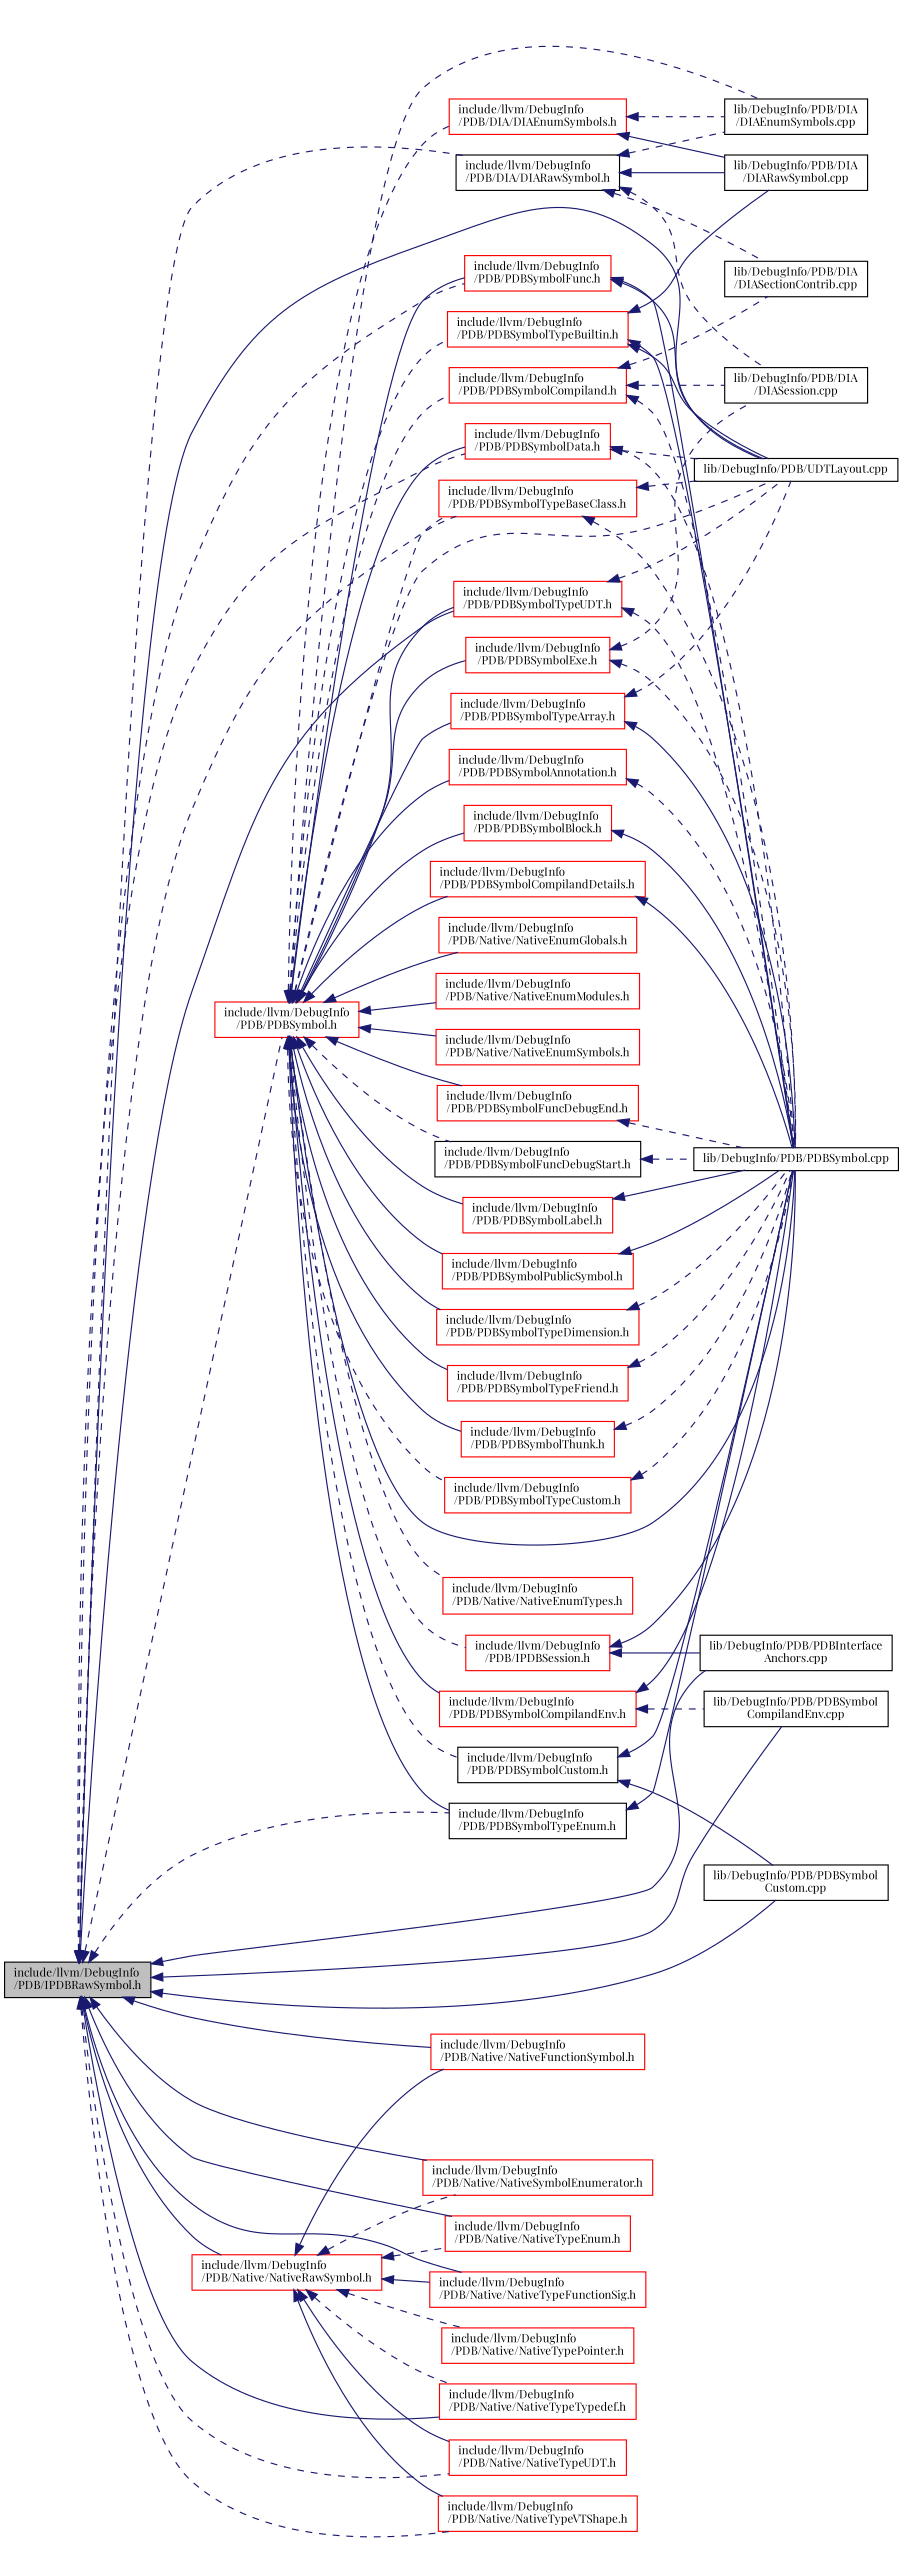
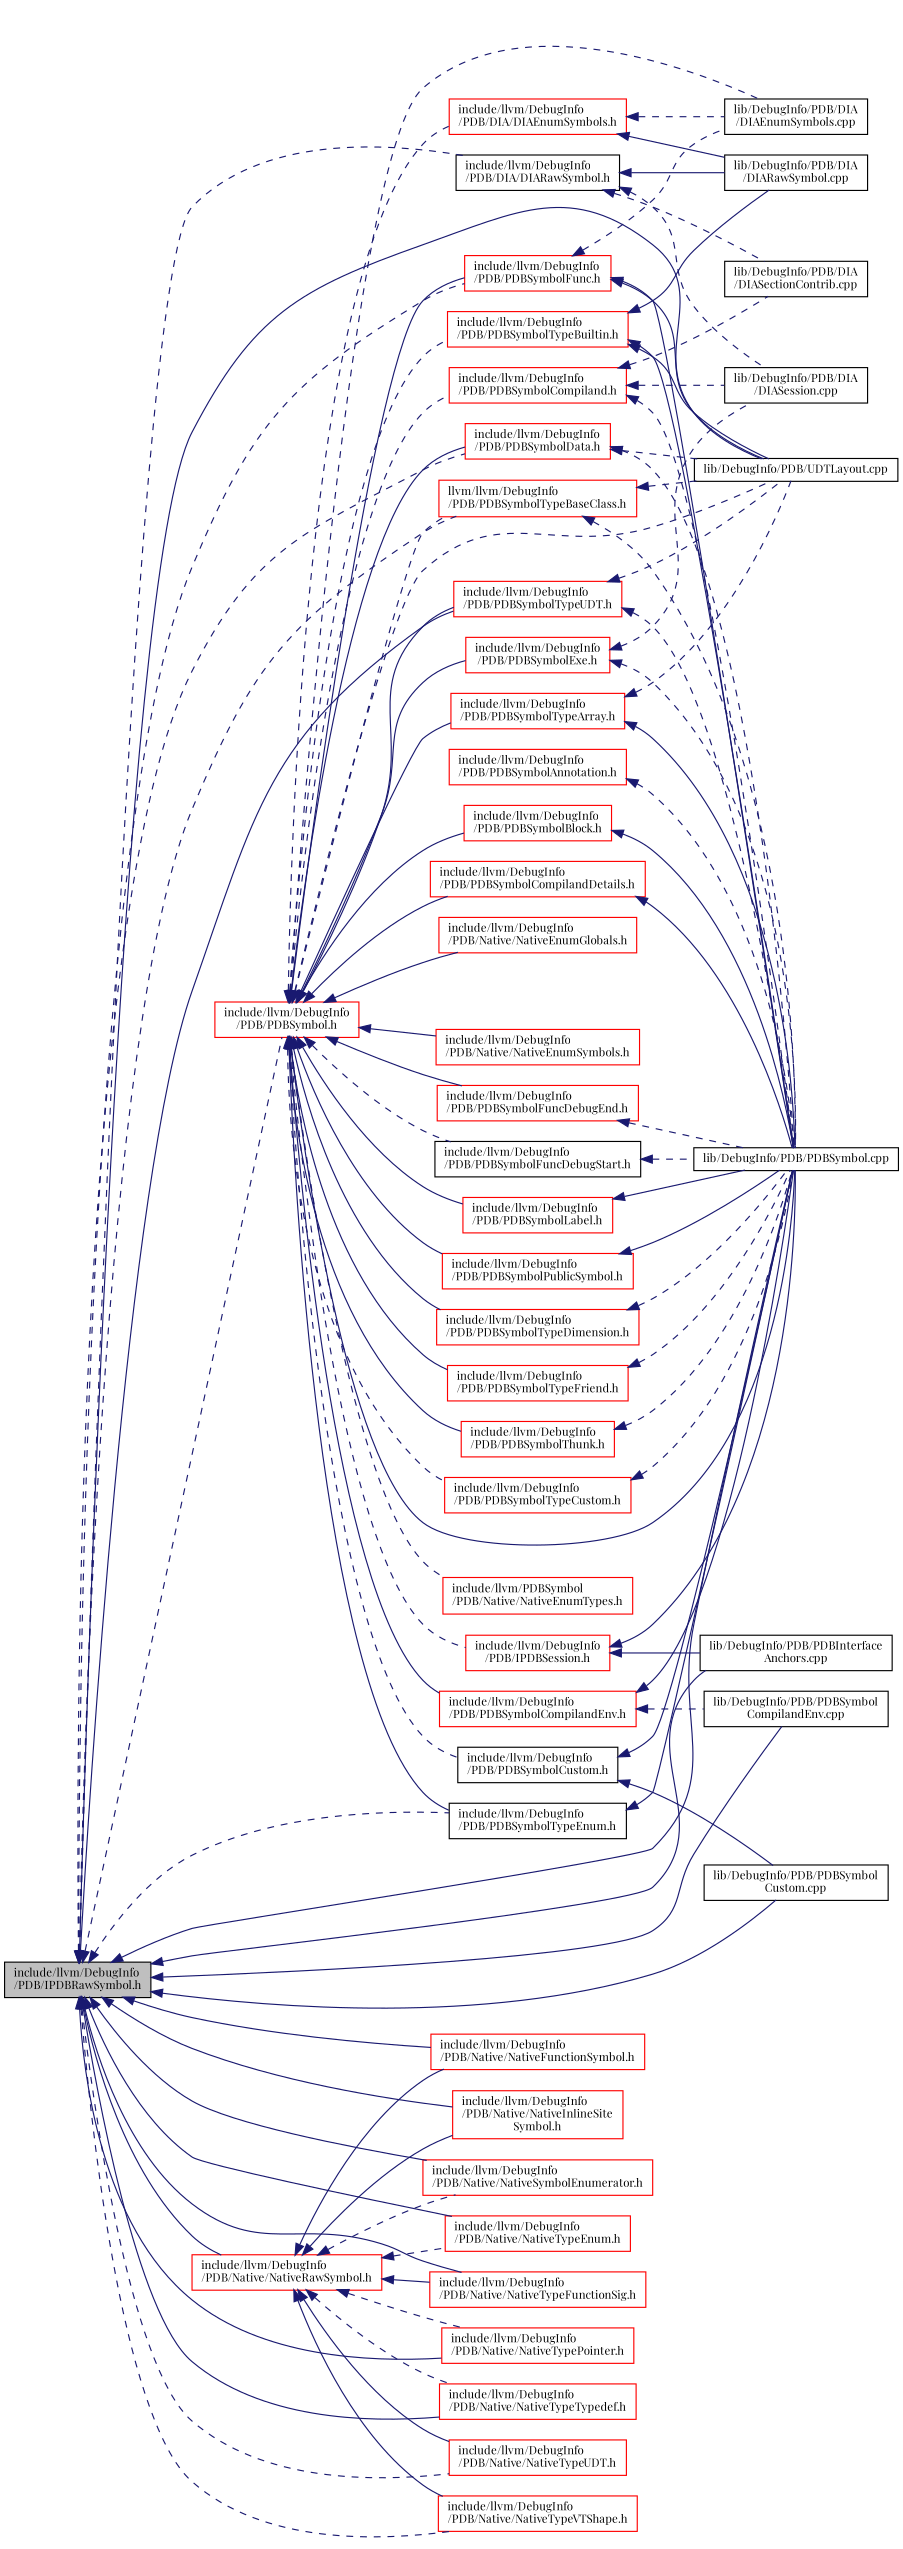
  digraph {
    fontname="Playfair Display"
    rankdir=LR
    node [color=red fontname="Playfair Display" fontsize=10 shape=record]
    edge [color=midnightblue dir=back fontname="Playfair Display" fontsize=10 labelfontname=Helvetica labelfontsize=10 style=solid]
    n1 [color=black fillcolor=grey75 fontcolor=black height=0.2 label="include/llvm/DebugInfo\l/PDB/IPDBRawSymbol.h" style=filled width=0.4]
    n2 [color=black height=0.2 label="include/llvm/DebugInfo\l/PDB/DIA/DIARawSymbol.h" width=0.4]
    n3 [height=0.2 label="include/llvm/DebugInfo\l/PDB/PDBSymbol.h" width=0.4]
    n4 [color=black height=0.2 label="lib/DebugInfo/PDB/PDBInterface\lAnchors.cpp" width=0.4]
    n5 [color=black height=0.2 label="lib/DebugInfo/PDB/PDBSymbol.cpp" width=0.4]
    n6 [color=black height=0.2 label="lib/DebugInfo/PDB/UDTLayout.cpp" width=0.4]
    n7 [color=black height=0.2 label="lib/DebugInfo/PDB/PDBSymbol\lCompilandEnv.cpp" width=0.4]
    n8 [color=black height=0.2 label="lib/DebugInfo/PDB/PDBSymbol\lCustom.cpp" width=0.4]
    n9 [height=0.2 label="include/llvm/DebugInfo\l/PDB/PDBSymbolData.h" width=0.4]
    n10 [height=0.2 label="include/llvm/DebugInfo\l/PDB/PDBSymbolFunc.h" width=0.4]
-   n11 [height=0.2 label="include/llvm/DebugInfo\l/PDB/PDBSymbolTypeBaseClass.h" width=0.4]
+   n11 [height=0.2 label="llvm/llvm/DebugInfo\l/PDB/PDBSymbolTypeBaseClass.h" width=0.4]
    n12 [color=black height=0.2 label="include/llvm/DebugInfo\l/PDB/PDBSymbolTypeEnum.h" width=0.4]
    n13 [height=0.2 label="include/llvm/DebugInfo\l/PDB/PDBSymbolTypeUDT.h" width=0.4]
    n14 [height=0.2 label="include/llvm/DebugInfo\l/PDB/Native/NativeFunctionSymbol.h" width=0.4]
+   n15 [height=0.2 label="include/llvm/DebugInfo\l/PDB/Native/NativeInlineSite\lSymbol.h" width=0.4]
    n16 [height=0.2 label="include/llvm/DebugInfo\l/PDB/Native/NativeRawSymbol.h" width=0.4]
    n17 [height=0.2 label="include/llvm/DebugInfo\l/PDB/Native/NativeSymbolEnumerator.h" width=0.4]
    n18 [height=0.2 label="include/llvm/DebugInfo\l/PDB/Native/NativeTypeEnum.h" width=0.4]
    n19 [height=0.2 label="include/llvm/DebugInfo\l/PDB/Native/NativeTypeFunctionSig.h" width=0.4]
    n20 [height=0.2 label="include/llvm/DebugInfo\l/PDB/Native/NativeTypePointer.h" width=0.4]
    n21 [height=0.2 label="include/llvm/DebugInfo\l/PDB/Native/NativeTypeTypedef.h" width=0.4]
    n22 [height=0.2 label="include/llvm/DebugInfo\l/PDB/Native/NativeTypeUDT.h" width=0.4]
    n23 [height=0.2 label="include/llvm/DebugInfo\l/PDB/Native/NativeTypeVTShape.h" width=0.4]
    n24 [color=black height=0.2 label="lib/DebugInfo/PDB/DIA\l/DIAEnumSymbols.cpp" width=0.4]
    n25 [color=black height=0.2 label="lib/DebugInfo/PDB/DIA\l/DIARawSymbol.cpp" width=0.4]
    n26 [color=black height=0.2 label="lib/DebugInfo/PDB/DIA\l/DIASectionContrib.cpp" width=0.4]
    n27 [color=black height=0.2 label="lib/DebugInfo/PDB/DIA\l/DIASession.cpp" width=0.4]
    n28 [height=0.2 label="include/llvm/DebugInfo\l/PDB/DIA/DIAEnumSymbols.h" width=0.4]
    n29 [height=0.2 label="include/llvm/DebugInfo\l/PDB/IPDBSession.h" width=0.4]
    n30 [height=0.2 label="include/llvm/DebugInfo\l/PDB/Native/NativeEnumGlobals.h" width=0.4]
-   n31 [height=0.2 label="include/llvm/DebugInfo\l/PDB/Native/NativeEnumModules.h" width=0.4]
    n32 [height=0.2 label="include/llvm/DebugInfo\l/PDB/Native/NativeEnumSymbols.h" width=0.4]
-   n33 [height=0.2 label="include/llvm/DebugInfo\l/PDB/Native/NativeEnumTypes.h" width=0.4]
+   n33 [height=0.2 label="include/llvm/PDBSymbol\l/PDB/Native/NativeEnumTypes.h" width=0.4]
    n34 [height=0.2 label="include/llvm/DebugInfo\l/PDB/PDBSymbolAnnotation.h" width=0.4]
    n35 [height=0.2 label="include/llvm/DebugInfo\l/PDB/PDBSymbolBlock.h" width=0.4]
    n36 [height=0.2 label="include/llvm/DebugInfo\l/PDB/PDBSymbolCompiland.h" width=0.4]
    n37 [height=0.2 label="include/llvm/DebugInfo\l/PDB/PDBSymbolCompilandDetails.h" width=0.4]
    n38 [height=0.2 label="include/llvm/DebugInfo\l/PDB/PDBSymbolCompilandEnv.h" width=0.4]
    n39 [color=black height=0.2 label="include/llvm/DebugInfo\l/PDB/PDBSymbolCustom.h" width=0.4]
    n40 [height=0.2 label="include/llvm/DebugInfo\l/PDB/PDBSymbolExe.h" width=0.4]
    n41 [height=0.2 label="include/llvm/DebugInfo\l/PDB/PDBSymbolFuncDebugEnd.h" width=0.4]
    n42 [color=black height=0.2 label="include/llvm/DebugInfo\l/PDB/PDBSymbolFuncDebugStart.h" width=0.4]
    n43 [height=0.2 label="include/llvm/DebugInfo\l/PDB/PDBSymbolLabel.h" width=0.4]
    n44 [height=0.2 label="include/llvm/DebugInfo\l/PDB/PDBSymbolPublicSymbol.h" width=0.4]
    n45 [height=0.2 label="include/llvm/DebugInfo\l/PDB/PDBSymbolThunk.h" width=0.4]
    n46 [height=0.2 label="include/llvm/DebugInfo\l/PDB/PDBSymbolTypeArray.h" width=0.4]
    n47 [height=0.2 label="include/llvm/DebugInfo\l/PDB/PDBSymbolTypeBuiltin.h" width=0.4]
    n48 [height=0.2 label="include/llvm/DebugInfo\l/PDB/PDBSymbolTypeCustom.h" width=0.4]
    n49 [height=0.2 label="include/llvm/DebugInfo\l/PDB/PDBSymbolTypeDimension.h" width=0.4]
    n50 [height=0.2 label="include/llvm/DebugInfo\l/PDB/PDBSymbolTypeFriend.h" width=0.4]
    n1 -> n2 [style=dashed]
    n1 -> n3 [style=dashed]
    n1 -> n4
+   n1 -> n5
    n1 -> n6
    n1 -> n7
    n1 -> n8
    n1 -> n9 [style=dashed]
    n1 -> n10 [style=dashed]
    n1 -> n11 [style=dashed]
    n1 -> n12 [style=dashed]
    n1 -> n13
    n1 -> n14
+   n1 -> n15
    n1 -> n16
    n1 -> n17
    n1 -> n18
    n1 -> n19
+   n1 -> n20
    n1 -> n21
    n1 -> n22 [style=dashed]
    n1 -> n23 [style=dashed]
-   n2 -> n24 [style=dashed]
+   n10 -> n24 [style=dashed]
    n2 -> n25
    n2 -> n26 [style=dashed]
    n2 -> n27 [style=dashed]
    n3 -> n5
    n3 -> n6 [style=dashed]
    n3 -> n9
    n3 -> n10
    n3 -> n11 [style=dashed]
    n3 -> n12
    n3 -> n13
    n3 -> n24 [style=dashed]
    n3 -> n28 [style=dashed]
    n3 -> n29 [style=dashed]
    n3 -> n30
-   n3 -> n31
    n3 -> n32
    n3 -> n33 [style=dashed]
-   n3 -> n34
    n3 -> n35
    n3 -> n36 [style=dashed]
    n3 -> n37
    n3 -> n38
    n3 -> n39 [style=dashed]
    n3 -> n40
    n3 -> n41
    n3 -> n42 [style=dashed]
    n3 -> n43
    n3 -> n44
    n3 -> n45
    n3 -> n46
    n3 -> n47 [style=dashed]
    n3 -> n48 [style=dashed]
    n3 -> n49
    n3 -> n50
    n9 -> n5 [style=dashed]
    n9 -> n6 [style=dashed]
    n10 -> n5
    n10 -> n6
    n11 -> n5 [style=dashed]
    n11 -> n6 [style=dashed]
    n12 -> n5
    n13 -> n5 [style=dashed]
    n13 -> n6 [style=dashed]
    n16 -> n14
+   n16 -> n15
    n16 -> n17 [style=dashed]
    n16 -> n18 [style=dashed]
    n16 -> n19
    n16 -> n20 [style=dashed]
    n16 -> n21 [style=dashed]
    n16 -> n22
    n16 -> n23
    n28 -> n24 [style=dashed]
    n28 -> n25
    n29 -> n4
    n29 -> n5
    n34 -> n5 [style=dashed]
    n35 -> n5
    n36 -> n5 [style=dashed]
    n36 -> n26 [style=dashed]
    n36 -> n27 [style=dashed]
    n37 -> n5
    n38 -> n5
    n38 -> n7 [style=dashed]
    n39 -> n5
    n39 -> n8
    n40 -> n5 [style=dashed]
    n40 -> n27 [style=dashed]
    n41 -> n5 [style=dashed]
    n42 -> n5 [style=dashed]
    n43 -> n5
    n44 -> n5
    n45 -> n5 [style=dashed]
    n46 -> n5
    n46 -> n6 [style=dashed]
    n47 -> n5
    n47 -> n6
    n47 -> n25
    n48 -> n5 [style=dashed]
    n49 -> n5 [style=dashed]
    n50 -> n5 [style=dashed]
  }
